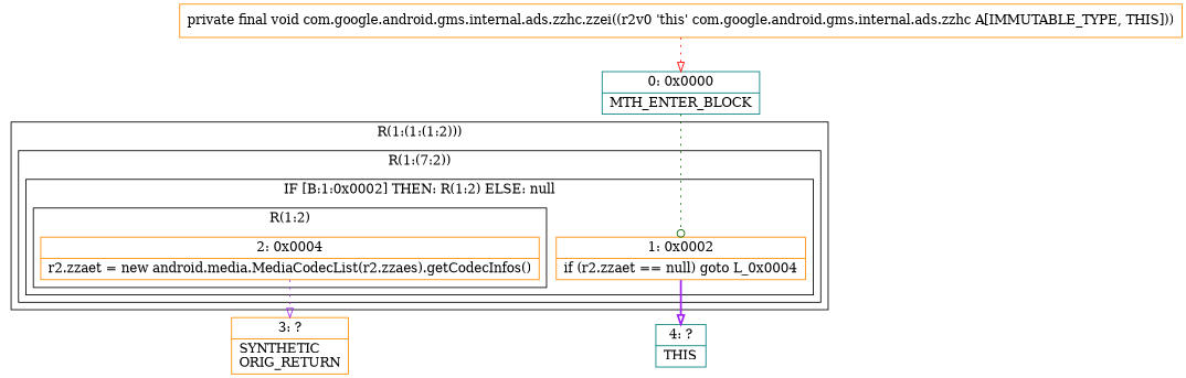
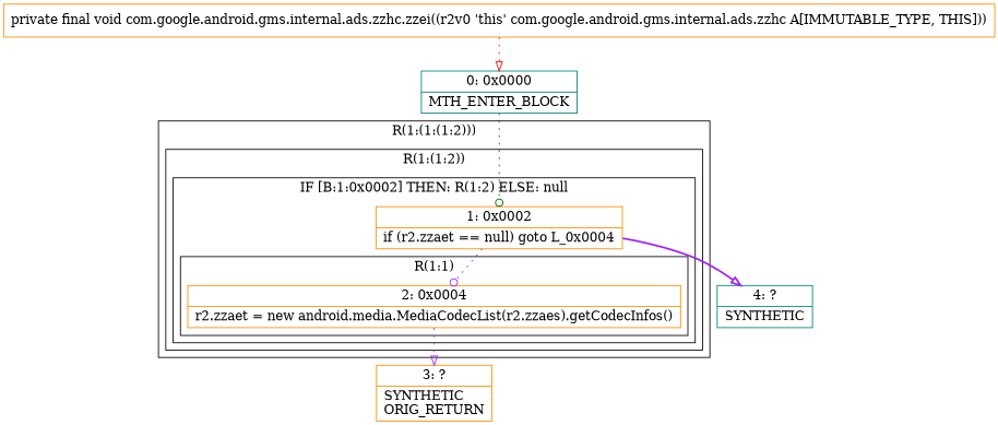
  digraph {
    node [color=darkorange shape=record]
    edge [arrowhead=onormal color=purple style=dotted]
    n1 [label="{2\:\ 0x0004|r2.zzaet = new android.media.MediaCodecList(r2.zzaes).getCodecInfos()\l}"]
    n2 [label="{1\:\ 0x0002|if (r2.zzaet == null) goto L_0x0004\l}"]
    n3 [label="{3\:\ ?|SYNTHETIC\lORIG_RETURN\l}"]
-   n4 [color=teal label="{4\:\ ?|THIS\l}"]
+   n4 [color=teal label="{4\:\ ?|SYNTHETIC\l}"]
    n5 [color=teal label="{0\:\ 0x0000|MTH_ENTER_BLOCK\l}"]
    n6 [label="{private final void com.google.android.gms.internal.ads.zzhc.zzei((r2v0 'this' com.google.android.gms.internal.ads.zzhc A[IMMUTABLE_TYPE, THIS])) }"]
    subgraph cluster_1 {
      label="R(1:(1:(1:2)))"
      subgraph cluster_2 {
-       label="R(1:(7:2))"
+       label="R(1:(1:2))"
        subgraph cluster_3 {
          label="IF [B:1:0x0002] THEN: R(1:2) ELSE: null"
          n2
          subgraph cluster_4 {
-           label="R(1:2)"
+           label="R(1:1)"
            n1
          }
        }
      }
    }
    n1 -> n3
+   n2 -> n1 [arrowhead=odot]
    n2 -> n4 [style=bold]
    n5 -> n2 [arrowhead=odot color=darkgreen]
    n6 -> n5 [color=red]
  }
